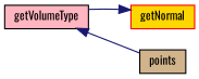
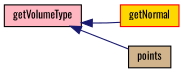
  digraph {
    fontname=Oswald
    rankdir=LR
    node [color=black fontname=Oswald fontsize=10 shape=record style=filled]
    edge [color=midnightblue dir=back fontname=Oswald fontsize=10 labelfontname=FreeSans labelfontsize=10 style=solid]
    n1 [fillcolor=lightpink fontcolor=black height=0.2 label=getVolumeType width=0.4]
    n2 [color=red fillcolor=gold height=0.2 label=getNormal width=0.4]
    n3 [fillcolor=tan height=0.2 label=points width=0.4]
-   n2 -> n1
+   n1 -> n2
    n1 -> n3
  }
